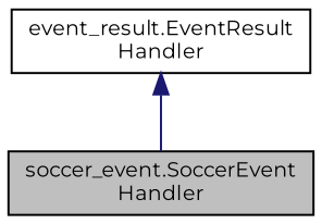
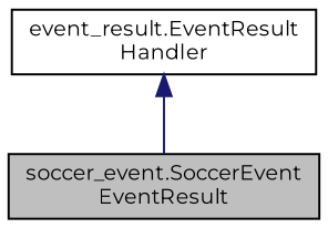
  digraph {
    fontname=Montserrat
    node [color=black fontname=Montserrat fontsize=10 shape=record style=filled]
-   n1 [fillcolor=grey75 fontcolor=black height=0.2 label="soccer_event.SoccerEvent\lHandler" width=0.4]
+   n1 [fillcolor=grey75 fontcolor=black height=0.2 label="soccer_event.SoccerEvent\lEventResult" width=0.4]
    n2 [fillcolor=white height=0.2 label="event_result.EventResult\lHandler" width=0.4]
    n2 -> n1 [color=midnightblue dir=back fontname=Montserrat fontsize=10 labelfontname=Helvetica labelfontsize=10 style=solid]
  }
